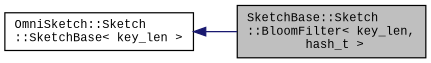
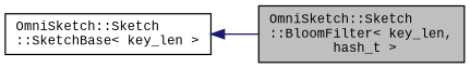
  digraph {
    rankdir=LR
    fontname="Liberation Mono"
    node [color=black fontname="Liberation Mono" fontsize=10 shape=record style=filled]
-   n1 [fillcolor=grey75 fontcolor=black height=0.2 label="SketchBase::Sketch\l::BloomFilter\< key_len,\l hash_t \>" width=0.4]
+   n1 [fillcolor=grey75 fontcolor=black height=0.2 label="OmniSketch::Sketch\l::BloomFilter\< key_len,\l hash_t \>" width=0.4]
    n2 [fillcolor=white height=0.2 label="OmniSketch::Sketch\l::SketchBase\< key_len \>" width=0.4]
    n2 -> n1 [color=midnightblue dir=back fontname="Liberation Mono" fontsize=10 labelfontname=Helvetica labelfontsize=10 style=solid]
  }
